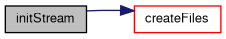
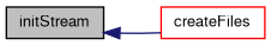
  digraph {
    rankdir=LR
    node [fontname=FreeSans fontsize=10 shape=record]
    n1 [color=black fillcolor=grey75 fontcolor=black height=0.2 label=initStream style=filled width=0.4]
    n2 [color=red height=0.2 label=createFiles width=0.4]
-   n2 -> n1 [color=midnightblue dir=back fontname=FreeSans fontsize=10 labelfontname=FreeSans labelfontsize=10 style=solid]
+   n1 -> n2 [color=midnightblue dir=back fontname=FreeSans fontsize=10 labelfontname=FreeSans labelfontsize=10 style=solid]
  }
